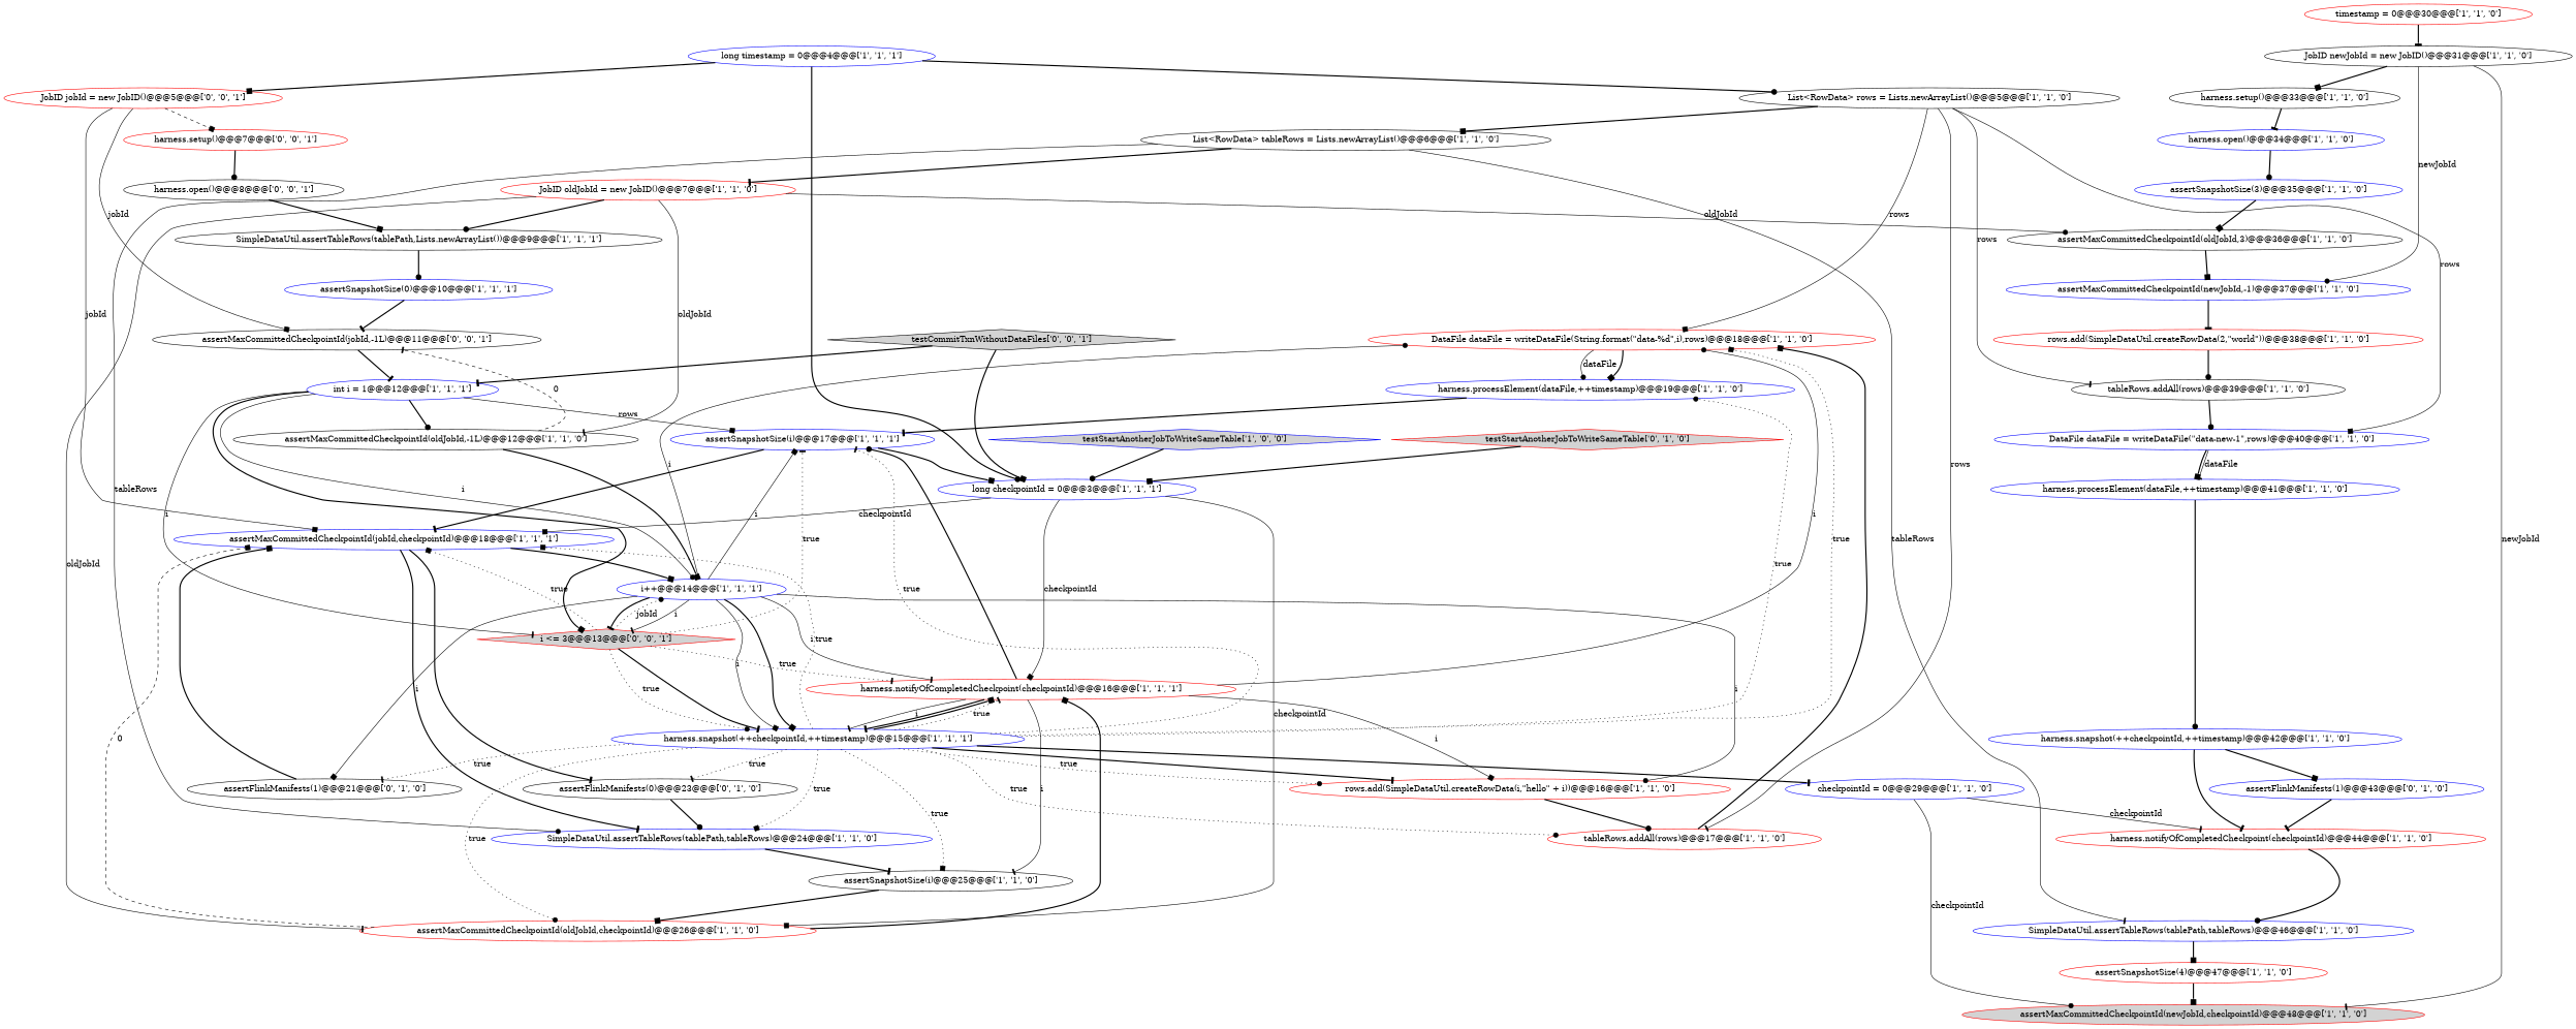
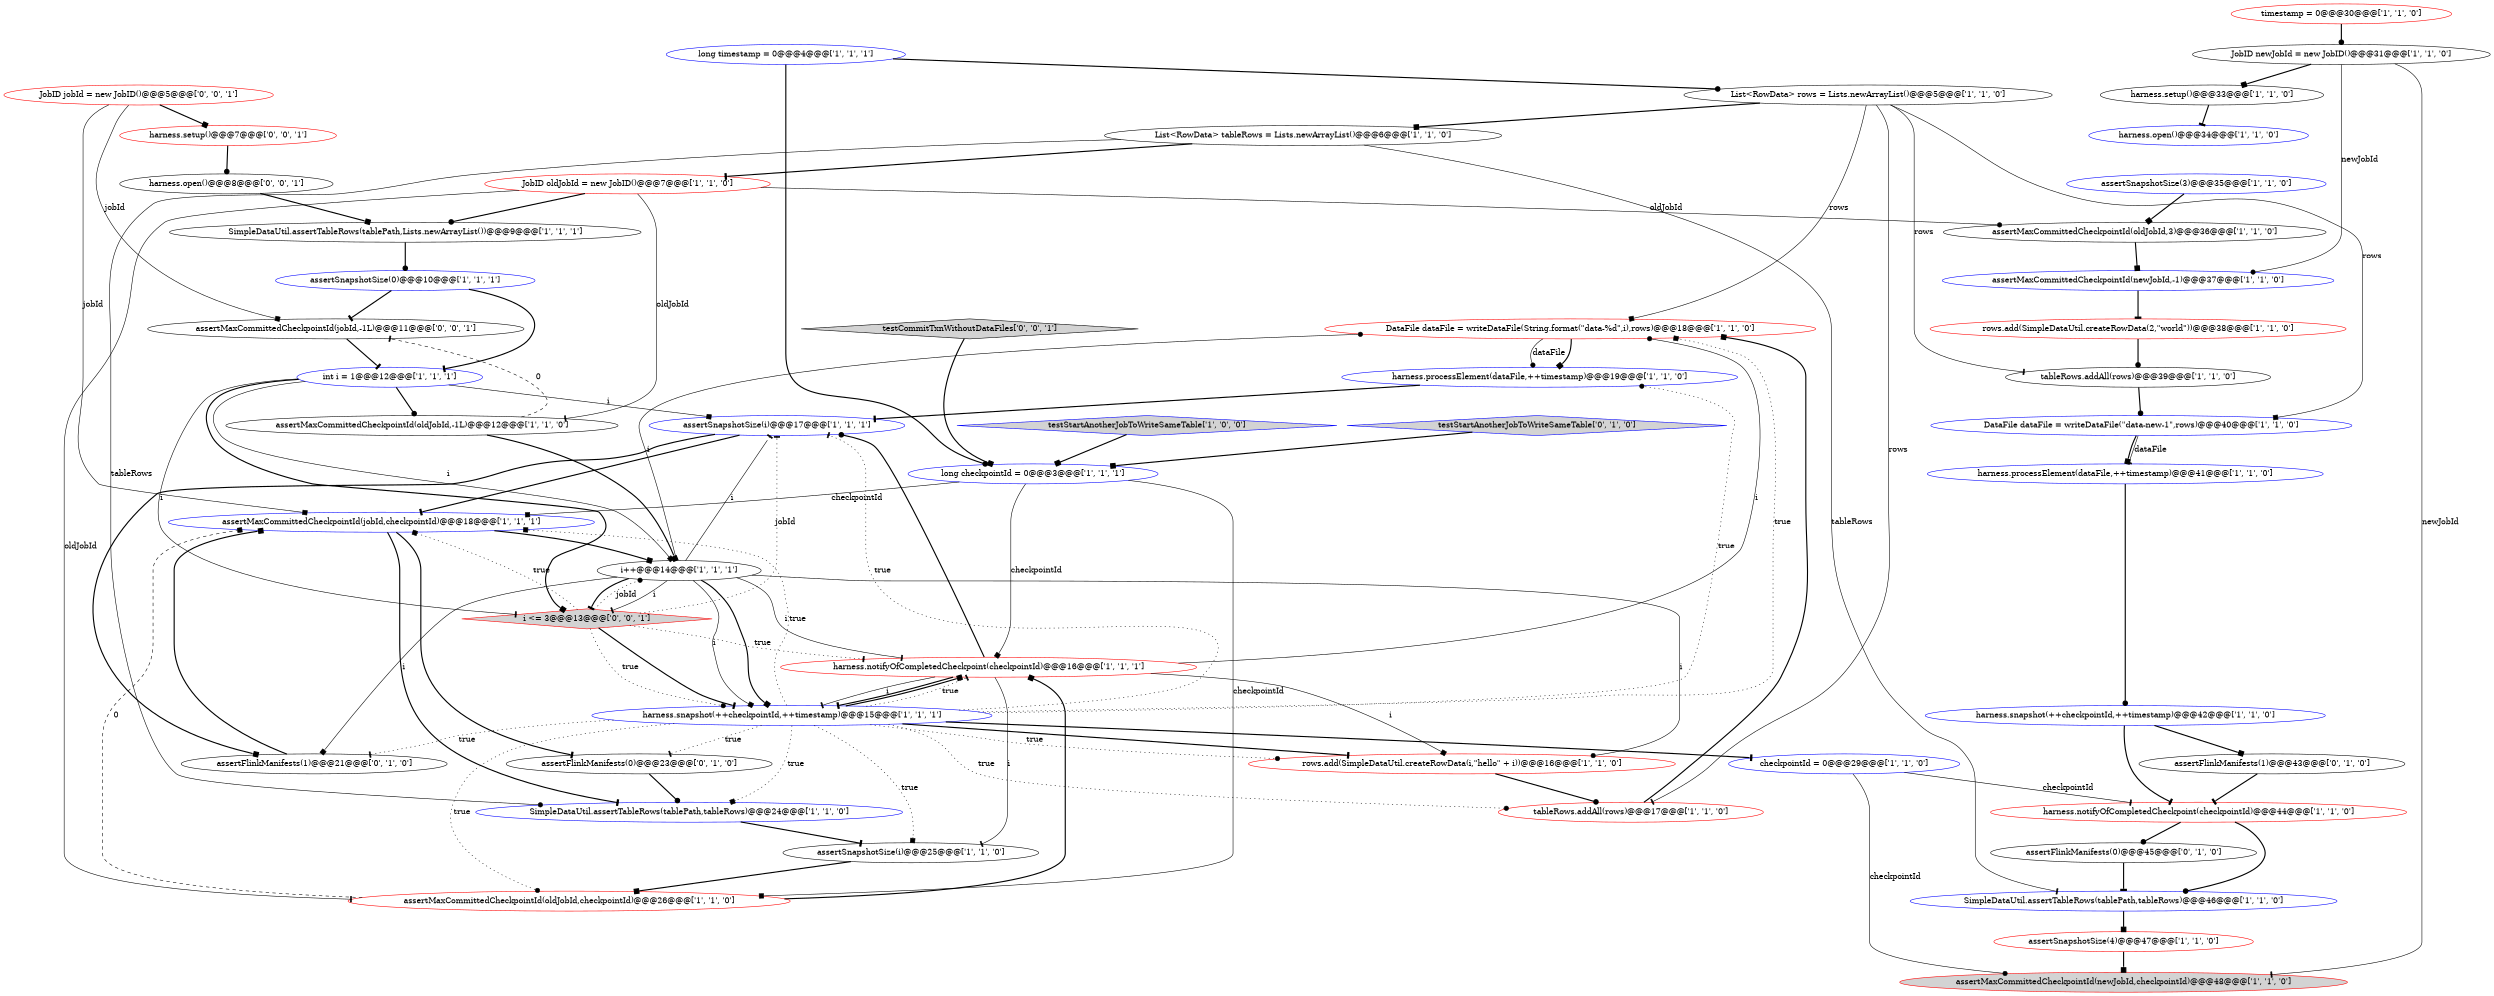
  digraph {
    node [color=blue fillcolor=white shape=ellipse style=filled]
    edge [arrowhead=box style=bold]
    n1 [label="SimpleDataUtil.assertTableRows(tablePath,tableRows)@@@46@@@['1', '1', '0']"]
    n2 [color=red label="assertSnapshotSize(4)@@@47@@@['1', '1', '0']"]
    n3 [color=red fillcolor=lightgray label="assertMaxCommittedCheckpointId(newJobId,checkpointId)@@@48@@@['1', '1', '0']"]
    n4 [color=red label="JobID oldJobId = new JobID()@@@7@@@['1', '1', '0']"]
    n5 [color=black label="SimpleDataUtil.assertTableRows(tablePath,Lists.newArrayList())@@@9@@@['1', '1', '1']"]
    n6 [color=black label="assertMaxCommittedCheckpointId(oldJobId,-1L)@@@12@@@['1', '1', '0']"]
    n7 [color=red label="assertMaxCommittedCheckpointId(oldJobId,checkpointId)@@@26@@@['1', '1', '0']"]
    n8 [color=black label="assertMaxCommittedCheckpointId(oldJobId,3)@@@36@@@['1', '1', '0']"]
    n9 [label="assertSnapshotSize(0)@@@10@@@['1', '1', '1']"]
-   n10 [label="i++@@@14@@@['1', '1', '1']"]
+   n10 [color=black label="i++@@@14@@@['1', '1', '1']"]
    n11 [color=black label="assertMaxCommittedCheckpointId(jobId,-1L)@@@11@@@['0', '0', '1']"]
    n12 [color=red label="harness.notifyOfCompletedCheckpoint(checkpointId)@@@16@@@['1', '1', '1']"]
    n13 [label="assertMaxCommittedCheckpointId(jobId,checkpointId)@@@18@@@['1', '1', '1']"]
    n14 [label="assertMaxCommittedCheckpointId(newJobId,-1)@@@37@@@['1', '1', '0']"]
    n15 [color=red fillcolor=lightgray label="i <= 3@@@13@@@['0', '0', '1']" shape=diamond]
    n16 [label="harness.snapshot(++checkpointId,++timestamp)@@@15@@@['1', '1', '1']"]
    n17 [color=red label="rows.add(SimpleDataUtil.createRowData(i,\"hello\" + i))@@@16@@@['1', '1', '0']"]
    n18 [color=red label="DataFile dataFile = writeDataFile(String.format(\"data-%d\",i),rows)@@@18@@@['1', '1', '0']"]
    n19 [label="assertSnapshotSize(i)@@@17@@@['1', '1', '1']"]
    n20 [color=black label="assertFlinkManifests(1)@@@21@@@['0', '1', '0']"]
    n21 [color=black label="assertSnapshotSize(i)@@@25@@@['1', '1', '0']"]
    n22 [label="checkpointId = 0@@@29@@@['1', '1', '0']"]
    n23 [color=black label="assertFlinkManifests(0)@@@23@@@['0', '1', '0']"]
    n24 [label="SimpleDataUtil.assertTableRows(tablePath,tableRows)@@@24@@@['1', '1', '0']"]
    n25 [color=red label="tableRows.addAll(rows)@@@17@@@['1', '1', '0']"]
    n26 [label="harness.processElement(dataFile,++timestamp)@@@19@@@['1', '1', '0']"]
+   n27 [color=black label="assertFlinkManifests(0)@@@45@@@['0', '1', '0']"]
    n28 [label="long timestamp = 0@@@4@@@['1', '1', '1']"]
    n29 [color=black label="List<RowData> rows = Lists.newArrayList()@@@5@@@['1', '1', '0']"]
    n30 [color=red label="JobID jobId = new JobID()@@@5@@@['0', '0', '1']"]
    n31 [label="long checkpointId = 0@@@3@@@['1', '1', '1']"]
    n32 [label="DataFile dataFile = writeDataFile(\"data-new-1\",rows)@@@40@@@['1', '1', '0']"]
    n33 [color=black label="tableRows.addAll(rows)@@@39@@@['1', '1', '0']"]
    n34 [color=black label="List<RowData> tableRows = Lists.newArrayList()@@@6@@@['1', '1', '0']"]
    n35 [color=red label="harness.setup()@@@7@@@['0', '0', '1']"]
    n36 [label="harness.processElement(dataFile,++timestamp)@@@41@@@['1', '1', '0']"]
    n37 [label="harness.snapshot(++checkpointId,++timestamp)@@@42@@@['1', '1', '0']"]
-   n38 [label="assertFlinkManifests(1)@@@43@@@['0', '1', '0']"]
+   n38 [color=black label="assertFlinkManifests(1)@@@43@@@['0', '1', '0']"]
    n39 [color=red label="harness.notifyOfCompletedCheckpoint(checkpointId)@@@44@@@['1', '1', '0']"]
    n40 [label="int i = 1@@@12@@@['1', '1', '1']"]
    n41 [color=black label="harness.open()@@@8@@@['0', '0', '1']"]
    n42 [color=black label="JobID newJobId = new JobID()@@@31@@@['1', '1', '0']"]
    n43 [color=black label="harness.setup()@@@33@@@['1', '1', '0']"]
    n44 [color=red label="rows.add(SimpleDataUtil.createRowData(2,\"world\"))@@@38@@@['1', '1', '0']"]
    n45 [label="harness.open()@@@34@@@['1', '1', '0']"]
    n46 [color=red label="timestamp = 0@@@30@@@['1', '1', '0']"]
    n47 [fillcolor=lightgray label="testStartAnotherJobToWriteSameTable['1', '0', '0']" shape=diamond]
    n48 [color=black fillcolor=lightgray label="testCommitTxnWithoutDataFiles['0', '0', '1']" shape=diamond]
    n49 [label="assertSnapshotSize(3)@@@35@@@['1', '1', '0']"]
-   n50 [color=red fillcolor=lightgray label="testStartAnotherJobToWriteSameTable['0', '1', '0']" shape=diamond]
+   n50 [fillcolor=lightgray label="testStartAnotherJobToWriteSameTable['0', '1', '0']" shape=diamond]
    n1 -> n2
    n2 -> n3
    n4 -> n5 [arrowhead=dot]
    n4 -> n6 [arrowhead=tee label=oldJobId style=solid]
    n4 -> n7 [arrowhead=tee label=oldJobId style=solid]
    n4 -> n8 [arrowhead=dot label=oldJobId style=solid]
    n5 -> n9 [arrowhead=dot]
    n6 -> n10
    n6 -> n11 [arrowhead=tee label=0 style=dashed]
    n7 -> n12
    n7 -> n13 [label=0 style=dashed]
    n8 -> n14
    n9 -> n11 [arrowhead=tee]
-   n48 -> n40 [arrowhead=tee]
+   n9 -> n40 [arrowhead=tee]
    n10 -> n12 [arrowhead=tee label=i style=solid]
    n10 -> n15 [arrowhead=tee label=i style=solid]
    n10 -> n15 [arrowhead=tee]
    n10 -> n16 [label=i style=solid]
    n10 -> n16
    n10 -> n17 [arrowhead=dot label=i style=solid]
    n10 -> n18 [arrowhead=dot label=i style=solid]
-   n10 -> n19 [label=i style=solid]
+   n10 -> n19 [arrowhead=tee label=i style=solid]
    n10 -> n20 [label=i style=solid]
    n11 -> n40 [arrowhead=tee]
    n12 -> n16 [arrowhead=tee label=i style=solid]
    n12 -> n16 [arrowhead=tee]
    n12 -> n17 [label=i style=solid]
    n12 -> n18 [arrowhead=dot label=i style=solid]
    n12 -> n19 [arrowhead=dot]
    n12 -> n21 [arrowhead=tee label=i style=solid]
    n13 -> n10
    n13 -> n23 [arrowhead=tee]
    n13 -> n24 [arrowhead=tee]
    n14 -> n44 [arrowhead=tee]
    n15 -> n10 [arrowhead=dot label=jobId style=dotted]
    n15 -> n12 [arrowhead=tee label=true style=dotted]
    n15 -> n13 [label=true style=dotted]
    n15 -> n16 [arrowhead=tee]
    n15 -> n16 [arrowhead=dot label=true style=dotted]
-   n15 -> n19 [arrowhead=tee label=true style=dotted]
+   n15 -> n19 [arrowhead=tee label=jobId style=dotted]
    n16 -> n7 [arrowhead=dot label=true style=dotted]
    n16 -> n12
    n16 -> n12 [arrowhead=tee label=true style=dotted]
    n16 -> n13 [label=true style=dotted]
    n16 -> n17 [arrowhead=dot label=true style=dotted]
    n16 -> n17 [arrowhead=tee]
    n16 -> n18 [label=true style=dotted]
    n16 -> n19 [arrowhead=tee label=true style=dotted]
    n16 -> n20 [arrowhead=tee label=true style=dotted]
    n16 -> n21 [label=true style=dotted]
    n16 -> n22 [arrowhead=tee]
    n16 -> n23 [arrowhead=tee label=true style=dotted]
    n16 -> n24 [label=true style=dotted]
    n16 -> n25 [arrowhead=dot label=true style=dotted]
    n16 -> n26 [arrowhead=dot label=true style=dotted]
    n17 -> n25 [arrowhead=dot]
    n18 -> n26
    n18 -> n26 [arrowhead=dot label=dataFile style=solid]
    n19 -> n13 [arrowhead=tee]
-   n19 -> n31
+   n19 -> n20
    n20 -> n13
    n21 -> n7
    n22 -> n3 [arrowhead=dot label=checkpointId style=solid]
    n22 -> n39 [arrowhead=tee label=checkpointId style=solid]
    n23 -> n24 [arrowhead=dot]
    n24 -> n21 [arrowhead=tee]
    n25 -> n18
    n26 -> n19 [arrowhead=tee]
+   n27 -> n1 [arrowhead=tee]
    n28 -> n29 [arrowhead=dot]
-   n28 -> n30
    n28 -> n31 [arrowhead=dot]
    n29 -> n18 [label=rows style=solid]
    n29 -> n25 [arrowhead=tee label=rows style=solid]
    n29 -> n32 [label=rows style=solid]
    n29 -> n33 [arrowhead=tee label=rows style=solid]
    n29 -> n34
    n30 -> n11 [label=jobId style=solid]
    n30 -> n13 [label=jobId style=solid]
-   n30 -> n35 [style=dashed]
+   n30 -> n35
    n31 -> n7 [label=checkpointId style=solid]
    n31 -> n12 [label=checkpointId style=solid]
    n31 -> n13 [label=checkpointId style=solid]
    n32 -> n36
    n32 -> n36 [arrowhead=tee label=dataFile style=solid]
    n33 -> n32 [arrowhead=dot]
    n34 -> n1 [arrowhead=tee label=tableRows style=solid]
    n34 -> n4 [arrowhead=tee]
    n34 -> n24 [arrowhead=dot label=tableRows style=solid]
    n35 -> n41 [arrowhead=dot]
    n36 -> n37 [arrowhead=dot]
    n37 -> n38
    n37 -> n39 [arrowhead=tee]
    n38 -> n39 [arrowhead=tee]
    n39 -> n1 [arrowhead=dot]
+   n39 -> n27 [arrowhead=dot]
    n40 -> n6 [arrowhead=dot]
-   n40 -> n10 [arrowhead=dot label=i style=solid]
+   n40 -> n10 [label=i style=solid]
    n40 -> n15
    n40 -> n15 [arrowhead=tee label=i style=solid]
-   n40 -> n19 [label=rows style=solid]
+   n40 -> n19 [label=i style=solid]
    n41 -> n5
    n42 -> n3 [arrowhead=tee label=newJobId style=solid]
    n42 -> n14 [arrowhead=dot label=newJobId style=solid]
    n42 -> n43
    n43 -> n45 [arrowhead=tee]
    n44 -> n33 [arrowhead=dot]
-   n45 -> n49 [arrowhead=dot]
-   n46 -> n42 [arrowhead=tee]
-   n47 -> n31 [arrowhead=dot]
+   n46 -> n42 [arrowhead=dot]
+   n47 -> n31
    n48 -> n31
    n49 -> n8
    n50 -> n31
  }
